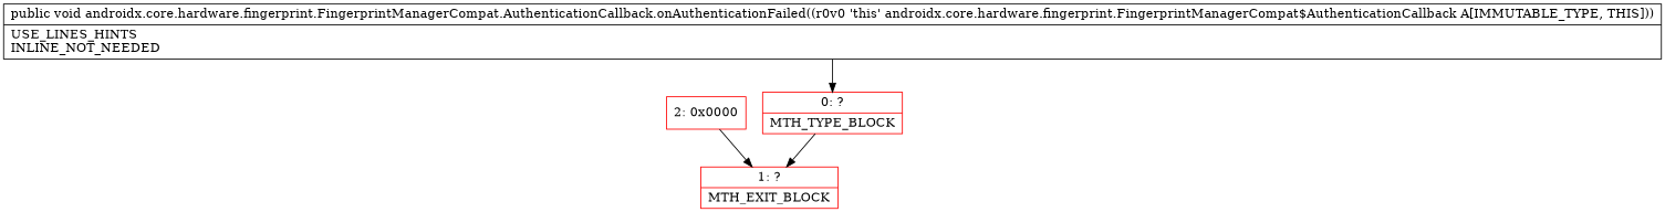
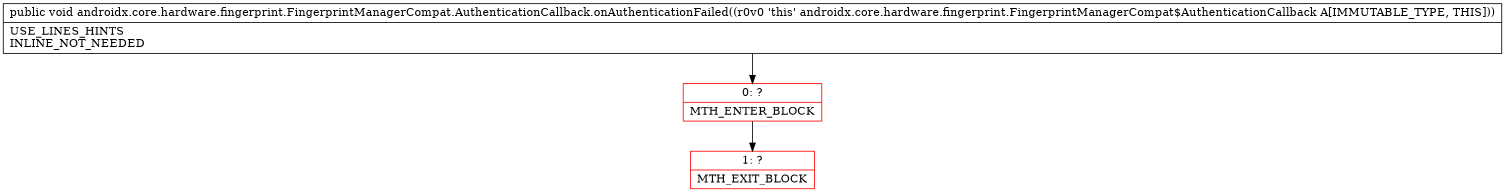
  digraph {
    node [color=red shape=record]
-   n1 [label="{0\:\ ?|MTH_TYPE_BLOCK\l}"]
+   n1 [label="{0\:\ ?|MTH_ENTER_BLOCK\l}"]
    n2 [label="{1\:\ ?|MTH_EXIT_BLOCK\l}"]
-   n3 [label="{2\:\ 0x0000}"]
    n4 [label="{public void androidx.core.hardware.fingerprint.FingerprintManagerCompat.AuthenticationCallback.onAuthenticationFailed((r0v0 'this' androidx.core.hardware.fingerprint.FingerprintManagerCompat$AuthenticationCallback A[IMMUTABLE_TYPE, THIS]))  | USE_LINES_HINTS\lINLINE_NOT_NEEDED\l}" color=""]
    subgraph cluster_1 {
      label="R(0)"
    }
    n1 -> n2
-   n3 -> n2
    n4 -> n1
  }
